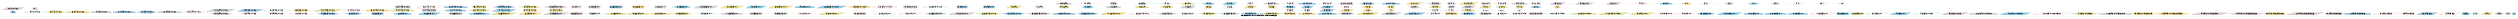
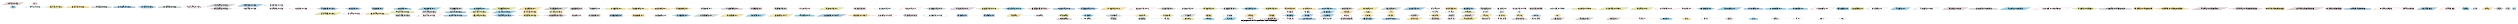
  digraph {
    label="Tree-decomposition of width 4 for register allocator (function _webclient_appcall)"
    rankdir=LR
    node [color=teal fillcolor=khaki shape=parallelogram style=filled]
    edge [color=teal style=dashed]
    n1 [color=gray40 fillcolor=skyblue label="0 | : " shape=box]
    n2 [color=deeppink fillcolor=lightgrey label="1 | 97 : " shape=box]
    n3 [color=gray40 fillcolor=lightgrey label="2 | 96 97 : " shape=hexagon]
    n4 [fillcolor=white label="3 | 3 96 : " shape=house]
    n5 [color=deeppink label="204 | 96 : "]
    n6 [fillcolor=skyblue label="4 | 3 95 96 : " shape=box]
    n7 [color=red fillcolor=white label="5 | 3 94 95 96 : 32 33 "]
    n8 [color=red fillcolor=white label="6 | 3 93 94 96 : 28 29 32 33 " shape=box]
    n9 [color=red fillcolor=skyblue label="203 | 3 94 96 : 32 33 "]
    n10 [color=red fillcolor=skyblue label="7 | 3 92 93 96 : 24 25 28 29 32 33 " shape=house]
    n11 [color=red fillcolor=white label="202 | 3 93 96 : 28 29 32 33 "]
    n12 [color=red fillcolor=lightgrey label="8 | 3 91 92 96 : 24 25 28 29 30 31 32 33 "]
    n13 [color=deeppink fillcolor=lightgrey label="201 | 3 92 96 : 24 25 28 29 32 33 " shape=box]
    n14 [color=deeppink fillcolor=lightgrey label="9 | 3 90 91 96 : 10 11 24 25 28 29 30 31 32 33 " shape=hexagon]
    n15 [color=deeppink label="200 | 3 91 96 : 24 25 28 29 30 31 32 33 " shape=box]
    n16 [color=red label="10 | 3 89 90 96 : 10 11 24 25 26 27 28 29 30 31 " shape=hexagon]
    n17 [color=deeppink fillcolor=lightgrey label="199 | 3 90 96 : 10 11 24 25 28 29 30 31 "]
    n18 [color=gray40 fillcolor=lightgrey label="11 | 3 88 89 96 : 10 11 24 25 26 27 28 29 " shape=house]
    n19 [color=red label="198 | 3 89 96 : 10 11 24 25 26 27 28 29 " shape=box]
    n20 [color=deeppink fillcolor=white label="12 | 3 87 88 96 : 10 11 22 23 24 25 26 27 "]
    n21 [label="197 | 3 88 96 : 10 11 24 25 26 27 " shape=hexagon]
    n22 [color=gray40 fillcolor=lightgrey label="13 | 3 86 87 96 : 10 11 22 23 24 25 " shape=house]
    n23 [fillcolor=skyblue label="196 | 3 87 96 : 10 11 22 23 24 25 "]
    n24 [fillcolor=white label="14 | 3 85 86 96 : 10 11 22 23 "]
    n25 [color=red fillcolor=lightgrey label="195 | 3 86 96 : 10 11 22 23 "]
    n26 [color=gray40 fillcolor=white label="15 | 3 84 85 96 : 10 11 "]
    n27 [color=gray40 fillcolor=skyblue label="194 | 3 85 96 : 10 11 "]
    n28 [color=gray40 label="16 | 3 83 84 85 96 : 10 11 " shape=box]
    n29 [color=red fillcolor=white label="17 | 3 82 83 85 96 : 10 11 "]
    n30 [fillcolor=skyblue label="193 | 3 83 85 96 : 10 11 " shape=box]
    n31 [fillcolor=skyblue label="18 | 3 81 82 85 96 : 10 11 " shape=house]
    n32 [color=gray40 fillcolor=skyblue label="192 | 3 82 85 96 : 10 11 " shape=house]
    n33 [fillcolor=skyblue label="19 | 3 80 81 85 96 : 10 11 "]
    n34 [color=deeppink fillcolor=skyblue label="191 | 3 81 85 96 : 10 11 " shape=house]
    n35 [color=red fillcolor=white label="20 | 3 79 80 96 : 10 11 21 " shape=house]
    n36 [color=deeppink fillcolor=white label="190 | 3 80 96 : 10 11 " shape=hexagon]
    n37 [color=gray40 fillcolor=skyblue label="205 | 3 80 85 96 : 10 11 " shape=hexagon]
    n38 [label="21 | 3 78 79 96 : 10 11 19 20 21 "]
    n39 [label="189 | 3 79 96 : 10 11 21 "]
    n40 [fillcolor=white label="22 | 3 77 78 96 : 10 11 19 20 21 " shape=house]
    n41 [color=gray40 label="188 | 3 78 96 : 10 11 19 20 21 " shape=house]
    n42 [color=deeppink fillcolor=white label="23 | 3 76 77 96 : 10 11 19 20 " shape=box]
    n43 [color=red fillcolor=lightgrey label="187 | 3 77 96 : 10 11 19 20 " shape=box]
    n44 [color=gray40 fillcolor=lightgrey label="24 | 3 75 76 96 : 10 11 " shape=box]
    n45 [color=gray40 fillcolor=white label="186 | 3 76 96 : 10 11 " shape=hexagon]
    n46 [color=red label="25 | 3 74 75 96 : 10 11 " shape=box]
    n47 [color=gray40 fillcolor=skyblue label="185 | 3 75 96 : 10 11 " shape=hexagon]
    n48 [color=red fillcolor=skyblue label="26 | 3 73 74 96 : 10 11 "]
    n49 [color=gray40 fillcolor=white label="184 | 3 74 96 : 10 11 " shape=hexagon]
    n50 [color=gray40 label="27 | 3 72 73 96 : 10 11 "]
    n51 [fillcolor=lightgrey label="183 | 3 73 96 : 10 11 "]
    n52 [color=gray40 fillcolor=skyblue label="28 | 3 71 72 96 : 10 11 " shape=house]
    n53 [color=gray40 fillcolor=lightgrey label="182 | 3 72 96 : 10 11 " shape=hexagon]
    n54 [color=deeppink label="29 | 3 70 71 96 : 10 11 " shape=box]
    n55 [color=deeppink label="181 | 3 71 96 : 10 11 " shape=house]
    n56 [label="30 | 3 69 70 71 96 : 10 11 " shape=hexagon]
    n57 [fillcolor=lightgrey label="31 | 3 68 69 71 96 : 10 11 " shape=hexagon]
    n58 [color=gray40 fillcolor=skyblue label="180 | 3 69 71 96 : 10 11 " shape=hexagon]
    n59 [color=gray40 fillcolor=white label="32 | 3 67 68 71 96 : 10 11 " shape=hexagon]
    n60 [label="179 | 3 68 71 96 : 10 11 " shape=hexagon]
    n61 [color=red fillcolor=white label="33 | 3 66 67 71 96 : 10 11 18 "]
    n62 [color=gray40 fillcolor=lightgrey label="178 | 3 67 71 96 : 10 11 " shape=hexagon]
    n63 [color=deeppink fillcolor=skyblue label="34 | 3 65 66 71 96 : 10 11 18 " shape=hexagon]
    n64 [color=red label="177 | 3 66 71 96 : 10 11 18 "]
    n65 [color=red fillcolor=lightgrey label="35 | 3 64 65 71 96 : 10 11 17 18 " shape=hexagon]
    n66 [color=red fillcolor=skyblue label="176 | 3 65 71 96 : 10 11 18 " shape=house]
    n67 [label="36 | 3 63 64 71 96 : 10 11 17 18 " shape=hexagon]
    n68 [fillcolor=skyblue label="175 | 3 64 71 96 : 10 11 17 18 " shape=hexagon]
    n69 [fillcolor=lightgrey label="37 | 3 62 63 71 96 : 10 11 17 " shape=hexagon]
    n70 [color=deeppink fillcolor=lightgrey label="174 | 3 63 71 96 : 10 11 17 "]
    n71 [fillcolor=white label="38 | 3 61 62 71 96 : 10 11 " shape=house]
    n72 [color=red fillcolor=white label="173 | 3 62 71 96 : 10 11 "]
    n73 [label="39 | 3 60 61 71 96 : 10 11 "]
    n74 [color=red fillcolor=lightgrey label="172 | 3 61 71 96 : 10 11 " shape=box]
    n75 [fillcolor=lightgrey label="40 | 3 59 60 71 96 : 10 11 " shape=box]
    n76 [color=red fillcolor=white label="171 | 3 60 71 96 : 10 11 " shape=box]
    n77 [color=deeppink fillcolor=lightgrey label="41 | 3 58 59 60 96 : 10 11 " shape=house]
    n78 [color=red fillcolor=lightgrey label="170 | 3 59 60 96 : 10 11 " shape=box]
    n79 [color=gray40 label="42 | 3 57 58 60 96 : 10 11 " shape=hexagon]
    n80 [fillcolor=white label="169 | 3 58 60 96 : 10 11 " shape=box]
    n81 [color=gray40 label="43 | 3 56 57 60 96 : 10 11 " shape=house]
    n82 [color=deeppink label="168 | 3 57 60 96 : 10 11 " shape=house]
    n83 [fillcolor=white label="44 | 3 55 56 57 96 : 10 11 " shape=hexagon]
    n84 [color=gray40 label="167 | 3 56 57 96 : 10 11 " shape=house]
    n85 [color=gray40 fillcolor=lightgrey label="45 | 3 54 55 57 96 : 10 11 "]
    n86 [color=red fillcolor=lightgrey label="166 | 3 55 57 96 : 10 11 " shape=box]
    n87 [label="46 | 3 53 54 57 96 : 10 11 "]
    n88 [color=deeppink label="165 | 3 54 57 96 : 10 11 "]
    n89 [fillcolor=lightgrey label="47 | 3 52 53 57 96 : 10 11 " shape=box]
    n90 [fillcolor=skyblue label="164 | 3 53 57 96 : 10 11 " shape=house]
    n91 [color=red fillcolor=skyblue label="48 | 3 51 52 96 : 10 11 " shape=box]
    n92 [fillcolor=skyblue label="163 | 3 52 96 : 10 11 " shape=house]
    n93 [color=gray40 fillcolor=skyblue label="206 | 3 52 57 96 : 10 11 "]
    n94 [color=deeppink fillcolor=skyblue label="49 | 3 50 51 96 : 10 11 15 16 " shape=hexagon]
    n95 [color=deeppink fillcolor=skyblue label="162 | 3 51 96 : 10 11 " shape=hexagon]
    n96 [color=deeppink fillcolor=white label="50 | 3 49 50 96 : 10 11 15 16 " shape=box]
    n97 [color=deeppink fillcolor=white label="161 | 3 50 96 : 10 11 15 16 " shape=house]
    n98 [color=deeppink fillcolor=skyblue label="51 | 46 48 49 : 10 11 15 16 " shape=house]
    n99 [color=red fillcolor=skyblue label="110 | 46 49 : 10 11 15 16 " shape=hexagon]
    n100 [fillcolor=lightgrey label="207 | 46 49 96 : 10 11 15 16 " shape=house]
    n101 [color=red label="52 | 46 47 48 : 10 11 15 16 " shape=house]
    n102 [fillcolor=lightgrey label="109 | 46 48 : 10 11 15 16 " shape=house]
    n103 [fillcolor=white label="53 | 3 45 46 96 : 10 11 15 16 " shape=house]
-   n104 [color=red label="158 | 3 45 96 : 10 11 15 16 " shape=box]
    n105 [label="54 | 3 44 45 96 : 10 11 15 16 "]
    n106 [color=deeppink fillcolor=white label="157 | 3 44 96 : 10 11 15 16 " shape=hexagon]
    n107 [color=red label="55 | 3 41 44 96 : 10 11 15 16 " shape=house]
    n108 [label="99 | 3 41 44 96 : 10 11 15 16 " shape=house]
    n109 [fillcolor=lightgrey label="106 | 3 41 44 96 : 10 11 15 16 " shape=box]
    n110 [color=gray40 fillcolor=lightgrey label="210 | 41 44 96 : 10 11 15 16 " shape=box]
    n111 [color=red fillcolor=white label="156 | 3 41 96 : 10 11 15 16 "]
    n112 [label="56 | 41 43 44 : 10 11 15 16 " shape=hexagon]
    n113 [color=gray40 fillcolor=skyblue label="112 | 41 43 : 10 11 15 16 "]
    n114 [color=deeppink label="57 | 41 42 43 : 10 11 15 16 " shape=box]
    n115 [color=gray40 label="211 | 42 43 : 10 11 15 16 " shape=box]
    n116 [color=deeppink fillcolor=skyblue label="58 | 3 40 41 96 : 10 11 15 16 " shape=house]
    n117 [color=gray40 label="155 | 3 40 96 : 10 11 15 16 " shape=box]
    n118 [color=deeppink fillcolor=skyblue label="59 | 3 39 40 96 : 10 11 15 16 " shape=hexagon]
    n119 [color=gray40 label="154 | 3 39 96 : 10 11 15 16 " shape=hexagon]
    n120 [color=red fillcolor=lightgrey label="60 | 3 38 39 96 : 10 11 15 16 " shape=hexagon]
    n121 [color=deeppink fillcolor=white label="153 | 3 38 96 : 10 11 " shape=box]
    n122 [color=red fillcolor=lightgrey label="61 | 3 37 38 96 : 10 11 " shape=box]
    n123 [color=red fillcolor=skyblue label="62 | 3 36 37 38 96 : 10 11 " shape=box]
    n124 [color=deeppink label="152 | 3 36 38 96 : 10 11 " shape=box]
    n125 [color=gray40 fillcolor=white label="63 | 3 35 36 38 96 : 10 11 " shape=box]
    n126 [color=gray40 fillcolor=skyblue label="151 | 3 35 38 96 : 10 11 " shape=hexagon]
    n127 [fillcolor=lightgrey label="64 | 3 34 35 38 96 : 10 11 "]
    n128 [color=gray40 label="213 | 3 34 38 96 : 10 11 "]
    n129 [fillcolor=skyblue label="150 | 3 34 96 : 10 11 "]
    n130 [color=gray40 label="65 | 3 33 34 96 : 10 11 14 "]
    n131 [fillcolor=skyblue label="149 | 3 33 96 : 10 11 14 " shape=house]
    n132 [color=red fillcolor=skyblue label="66 | 3 32 33 96 : 10 11 12 13 14 "]
    n133 [color=red label="148 | 3 32 96 : 10 11 12 13 14 " shape=hexagon]
    n134 [color=red fillcolor=white label="67 | 3 31 32 96 : 10 11 12 13 14 " shape=hexagon]
    n135 [color=deeppink fillcolor=lightgrey label="147 | 3 31 96 : 10 11 12 13 " shape=box]
    n136 [fillcolor=white label="68 | 3 30 31 96 : 10 11 12 13 " shape=house]
    n137 [color=deeppink fillcolor=skyblue label="146 | 3 30 96 : 10 11 " shape=box]
    n138 [color=deeppink fillcolor=skyblue label="69 | 3 29 30 96 : 10 11 " shape=box]
    n139 [color=gray40 label="145 | 3 29 96 : "]
    n140 [color=gray40 fillcolor=white label="70 | 3 28 29 96 : " shape=box]
    n141 [label="104 | 3 28 29 96 : " shape=box]
    n142 [color=red fillcolor=lightgrey label="105 | 3 28 29 96 : " shape=house]
    n143 [fillcolor=skyblue label="127 | 3 28 29 : " shape=hexagon]
    n144 [color=gray40 fillcolor=white label="221 | 3 29 96 : " shape=house]
    n145 [fillcolor=lightgrey label="71 | 3 27 28 29 : " shape=house]
    n146 [label="126 | 3 27 29 : " shape=house]
    n147 [color=gray40 label="72 | 3 26 27 29 : " shape=hexagon]
    n148 [fillcolor=lightgrey label="214 | 3 26 29 : "]
    n149 [color=red label="125 | 3 26 : " shape=box]
    n150 [fillcolor=white label="73 | 3 25 26 : "]
    n151 [color=deeppink label="124 | 3 25 : "]
    n152 [color=gray40 label="74 | 3 23 25 : " shape=box]
    n153 [color=red fillcolor=white label="100 | 3 23 25 : " shape=box]
    n154 [color=gray40 fillcolor=skyblue label="103 | 3 23 25 : " shape=hexagon]
    n155 [fillcolor=white label="115 | 23 25 : " shape=hexagon]
    n156 [color=deeppink fillcolor=skyblue label="123 | 3 23 : "]
    n157 [color=deeppink fillcolor=skyblue label="75 | 23 24 25 : "]
    n158 [color=deeppink label="215 | 24 25 : "]
    n159 [color=red label="216 | 25 : " shape=house]
    n160 [color=red fillcolor=skyblue label="76 | 3 22 23 : "]
    n161 [color=red fillcolor=white label="122 | 3 22 : " shape=house]
    n162 [color=red label="77 | 3 21 22 : " shape=hexagon]
    n163 [color=gray40 label="121 | 3 21 : " shape=box]
    n164 [color=gray40 fillcolor=lightgrey label="78 | 3 19 21 : " shape=hexagon]
    n165 [color=gray40 fillcolor=white label="101 | 3 19 21 : " shape=hexagon]
    n166 [color=gray40 label="102 | 3 19 21 : " shape=hexagon]
    n167 [color=red fillcolor=white label="117 | 19 21 : " shape=house]
    n168 [fillcolor=lightgrey label="120 | 3 19 : " shape=box]
    n169 [label="79 | 19 20 21 : " shape=house]
    n170 [color=gray40 fillcolor=white label="217 | 20 21 : " shape=box]
    n171 [fillcolor=white label="218 | 21 : " shape=box]
    n172 [color=deeppink fillcolor=lightgrey label="80 | 3 18 19 : "]
    n173 [label="119 | 3 18 : "]
    n174 [label="81 | 3 17 18 : " shape=hexagon]
    n175 [color=gray40 label="219 | 17 18 : " shape=box]
    n176 [color=red fillcolor=skyblue label="220 | 18 : " shape=house]
    n177 [fillcolor=lightgrey label="82 | 3 16 96 : " shape=box]
    n178 [color=gray40 fillcolor=white label="143 | 3 16 : " shape=hexagon]
    n179 [color=gray40 label="83 | 3 15 16 : " shape=house]
    n180 [fillcolor=skyblue label="142 | 3 15 : " shape=house]
    n181 [fillcolor=skyblue label="84 | 3 14 15 : "]
    n182 [color=deeppink fillcolor=white label="141 | 3 14 : " shape=box]
    n183 [color=deeppink fillcolor=lightgrey label="85 | 3 13 14 : 8 9 " shape=house]
    n184 [color=deeppink fillcolor=white label="140 | 3 13 : 8 9 " shape=house]
    n185 [color=deeppink fillcolor=skyblue label="86 | 3 12 13 : 6 7 8 9 " shape=house]
    n186 [fillcolor=white label="139 | 3 12 : 6 7 8 9 " shape=house]
    n187 [color=deeppink fillcolor=lightgrey label="87 | 3 11 12 : 2 3 6 7 8 9 " shape=box]
    n188 [color=red fillcolor=skyblue label="138 | 3 11 : 2 3 6 7 " shape=hexagon]
    n189 [color=deeppink fillcolor=skyblue label="88 | 3 10 11 : 2 3 6 7 " shape=house]
    n190 [color=deeppink label="137 | 3 10 : 2 3 "]
    n191 [color=red fillcolor=lightgrey label="89 | 3 9 10 : 2 3 " shape=hexagon]
    n192 [color=deeppink fillcolor=white label="136 | 3 9 : 2 3 " shape=box]
    n193 [color=gray40 label="90 | 3 8 9 : 2 3 4 5 "]
    n194 [color=red fillcolor=white label="135 | 3 8 : 2 3 4 5 " shape=box]
    n195 [color=red fillcolor=white label="91 | 3 7 8 : 2 3 4 5 " shape=hexagon]
    n196 [color=deeppink fillcolor=lightgrey label="134 | 3 7 : 2 3 4 5 " shape=house]
    n197 [color=gray40 fillcolor=white label="92 | 3 6 7 : 2 3 4 5 " shape=box]
    n198 [color=deeppink fillcolor=lightgrey label="133 | 3 6 : 2 3 "]
    n199 [color=gray40 fillcolor=lightgrey label="93 | 3 5 6 : 0 1 2 3 "]
    n200 [color=red fillcolor=lightgrey label="132 | 3 5 : 0 1 "]
    n201 [color=deeppink fillcolor=white label="94 | 3 4 5 : 0 1 " shape=hexagon]
    n202 [fillcolor=skyblue label="222 | 3 5 : 0 1 " shape=house]
    n203 [color=deeppink label="131 | 3 : " shape=house]
    n204 [color=gray40 fillcolor=white label="95 | 2 3 : "]
    n205 [color=deeppink fillcolor=lightgrey label="130 | 2 : " shape=hexagon]
    n206 [color=gray40 fillcolor=skyblue label="96 | 1 2 : " shape=house]
    n207 [fillcolor=lightgrey label="129 | 1 : " shape=hexagon]
    n208 [color=gray40 fillcolor=white label="97 | 0 1 : "]
    n209 [color=gray40 fillcolor=white label="223 | 1 : "]
    n210 [color=deeppink fillcolor=white label="128 | : " shape=hexagon]
    n211 [color=deeppink fillcolor=white label="98 | 3 46 49 96 : 10 11 15 16 " shape=hexagon]
    n212 [fillcolor=lightgrey label="107 | 3 46 49 96 : 10 11 15 16 "]
    n213 [color=deeppink fillcolor=lightgrey label="224 | 3 46 49 96 : 10 11 15 16 " shape=hexagon]
    n214 [color=deeppink fillcolor=skyblue label="159 | 3 46 96 : 10 11 15 16 "]
    n215 [color=red fillcolor=white label="160 | 3 49 96 : 10 11 15 16 " shape=box]
    n216 [color=red fillcolor=skyblue label="113 | 41 44 : 10 11 15 16 " shape=house]
    n217 [color=gray40 fillcolor=lightgrey label="144 | 3 96 : " shape=box]
    n218 [color=red fillcolor=skyblue label="108 | : " shape=hexagon]
    n219 [fillcolor=white label="209 | 48 : 10 11 15 16 " shape=house]
    n220 [color=gray40 label="208 | 47 48 : 10 11 15 16 " shape=hexagon]
    n221 [color=deeppink fillcolor=lightgrey label="111 | : " shape=box]
    n222 [color=red label="114 | : " shape=hexagon]
    n223 [fillcolor=white label="116 | : " shape=box]
    n224 [color=deeppink label="118 | : " shape=hexagon]
    n225 [color=red fillcolor=lightgrey label="212 | 43 : 10 11 15 16 "]
    n2 -> n1 [color=darkorange]
    n3 -> n2
    n4 -> n5 [color=darkorange style=dotted]
    n5 -> n3 [style=dotted]
    n6 -> n4
    n7 -> n6
    n8 -> n9 [color=darkorange style=dotted]
    n9 -> n7 [color=darkorange]
    n10 -> n11 [color=darkorange]
    n11 -> n8 [color=darkorange style=solid]
    n12 -> n13 [color=darkorange style=dotted]
    n13 -> n10
    n14 -> n15 [style=dotted]
    n15 -> n12 [color=darkorange style=dotted]
    n16 -> n17 [color=darkorange style=dotted]
    n17 -> n14
    n18 -> n19
    n19 -> n16 [style=dotted]
    n20 -> n21 [style=dotted]
    n21 -> n18 [style=solid]
    n22 -> n23 [style=dotted]
    n23 -> n20 [color=darkorange]
    n24 -> n25 [style=dotted]
    n25 -> n22 [style=solid]
    n26 -> n27 [color=darkorange style=dotted]
    n27 -> n24
    n28 -> n26 [style=solid]
    n29 -> n30 [style=solid]
    n30 -> n28
    n31 -> n32
    n32 -> n29 [style=dotted]
    n33 -> n34 [color=darkorange]
    n34 -> n31
    n35 -> n36 [style=solid]
    n36 -> n37 [color=darkorange style=dotted]
    n37 -> n33 [color=darkorange]
    n38 -> n39 [style=solid]
    n39 -> n35 [color=darkorange style=solid]
    n40 -> n41
    n41 -> n38 [color=darkorange style=dotted]
    n42 -> n43 [style=dotted]
    n43 -> n40 [style=dotted]
    n44 -> n45 [style=dotted]
    n45 -> n42
    n46 -> n47
    n47 -> n44 [style=dotted]
    n48 -> n49 [style=dotted]
    n49 -> n46 [color=darkorange style=solid]
    n50 -> n51 [color=darkorange]
    n51 -> n48
    n52 -> n53 [color=darkorange]
    n53 -> n50 [color=darkorange]
    n54 -> n55
    n55 -> n52 [color=darkorange]
    n56 -> n54 [style=solid]
    n57 -> n58
    n58 -> n56 [color=darkorange]
    n59 -> n60 [color=darkorange style=solid]
    n60 -> n57 [style=solid]
    n61 -> n62 [color=darkorange]
    n62 -> n59 [color=darkorange style=dotted]
    n63 -> n64 [style=dotted]
    n64 -> n61 [style=dotted]
    n65 -> n66 [style=dotted]
    n66 -> n63 [color=darkorange]
    n67 -> n68 [style=dotted]
    n68 -> n65 [color=darkorange style=solid]
    n69 -> n70
    n70 -> n67 [style=dotted]
    n71 -> n72 [color=darkorange style=dotted]
    n72 -> n69 [color=darkorange style=dotted]
    n73 -> n74
    n74 -> n71 [color=darkorange style=solid]
    n75 -> n76 [color=darkorange style=solid]
    n76 -> n73 [style=solid]
    n77 -> n78 [style=solid]
    n78 -> n75 [color=darkorange style=solid]
    n79 -> n80 [color=darkorange style=solid]
    n80 -> n77 [style=solid]
    n81 -> n82 [color=darkorange style=dotted]
    n82 -> n79 [style=solid]
    n83 -> n84 [style=solid]
    n84 -> n81 [color=darkorange style=solid]
    n85 -> n86 [style=solid]
    n86 -> n83 [color=darkorange]
    n87 -> n88
    n88 -> n85 [color=darkorange]
    n89 -> n90 [style=solid]
    n90 -> n87 [style=solid]
    n91 -> n92 [color=darkorange style=solid]
    n92 -> n93 [color=darkorange style=dotted]
    n93 -> n89 [color=darkorange style=solid]
    n94 -> n95 [style=solid]
    n95 -> n91 [style=dotted]
    n96 -> n97 [style=solid]
    n97 -> n94 [color=darkorange style=dotted]
    n98 -> n99 [color=darkorange style=solid]
    n99 -> n100
    n100 -> n211 [color=darkorange]
    n101 -> n102 [color=darkorange]
    n102 -> n98 [style=dotted]
-   n103 -> n104 [style=solid]
-   n104 -> n105 [style=solid]
    n105 -> n106 [style=dotted]
    n106 -> n107 [color=darkorange]
    n107 -> n108
    n107 -> n109
    n108 -> n110 [color=darkorange]
    n109 -> n111
    n110 -> n216 [color=darkorange style=solid]
    n111 -> n116
    n112 -> n113 [color=darkorange style=solid]
    n113 -> n114 [color=darkorange style=solid]
    n114 -> n115 [style=solid]
    n115 -> n86 [color=darkorange style=solid]
    n116 -> n117 [color=darkorange style=dotted]
    n117 -> n118 [color=darkorange style=solid]
    n118 -> n119
    n119 -> n120 [style=solid]
    n120 -> n121 [color=darkorange]
    n121 -> n122
    n122 -> n123 [color=darkorange]
    n123 -> n124 [color=darkorange style=solid]
    n124 -> n125 [color=darkorange]
    n125 -> n126 [style=dotted]
    n126 -> n127
    n127 -> n128 [color=darkorange style=solid]
    n128 -> n129
    n129 -> n130 [color=darkorange style=solid]
    n130 -> n131 [color=darkorange style=dotted]
    n131 -> n132 [style=solid]
    n132 -> n133 [color=darkorange style=solid]
    n133 -> n134 [style=solid]
    n134 -> n135
    n135 -> n136
    n136 -> n137 [color=darkorange style=dotted]
    n137 -> n138 [color=darkorange style=solid]
    n138 -> n139 [color=darkorange]
    n139 -> n140 [style=solid]
    n140 -> n141
    n140 -> n142 [color=darkorange style=dotted]
    n141 -> n143 [color=darkorange style=solid]
    n142 -> n144
    n143 -> n145 [style=dotted]
    n144 -> n217 [color=darkorange style=solid]
    n145 -> n146 [color=darkorange style=solid]
    n146 -> n147 [color=darkorange style=dotted]
    n147 -> n148
    n148 -> n149 [color=darkorange style=solid]
    n149 -> n150 [color=darkorange style=dotted]
    n150 -> n151 [color=darkorange]
    n151 -> n152 [color=darkorange]
    n152 -> n153 [color=darkorange style=solid]
    n152 -> n154 [style=solid]
    n153 -> n155 [style=dotted]
    n154 -> n156 [style=solid]
    n155 -> n157 [color=darkorange]
    n156 -> n160 [color=darkorange style=solid]
    n157 -> n158
    n158 -> n159 [color=darkorange style=dotted]
    n159 -> n222 [color=darkorange style=solid]
    n160 -> n161 [color=darkorange]
    n161 -> n162 [style=dotted]
    n162 -> n163
    n163 -> n164 [color=darkorange style=dotted]
    n164 -> n165 [color=darkorange style=solid]
    n164 -> n166 [style=dotted]
    n165 -> n167
    n166 -> n168 [color=darkorange style=dotted]
    n167 -> n169
    n168 -> n172
    n169 -> n170 [color=darkorange style=dotted]
    n170 -> n171
    n171 -> n223
    n172 -> n173 [color=darkorange style=solid]
    n173 -> n174 [style=solid]
    n174 -> n175
    n175 -> n176 [color=darkorange style=dotted]
    n176 -> n224 [color=darkorange style=dotted]
    n177 -> n178 [style=solid]
    n178 -> n179 [color=darkorange style=solid]
    n179 -> n180 [style=solid]
    n180 -> n181 [color=darkorange]
    n181 -> n182 [style=dotted]
    n182 -> n183 [color=darkorange]
    n183 -> n184
    n184 -> n185 [style=solid]
    n185 -> n186 [color=darkorange style=dotted]
    n186 -> n187 [style=solid]
    n187 -> n188 [style=dotted]
    n188 -> n189 [style=solid]
    n189 -> n190 [color=darkorange style=dotted]
    n190 -> n191 [style=solid]
    n191 -> n192 [color=darkorange]
    n192 -> n193 [color=darkorange style=solid]
    n193 -> n194 [color=darkorange style=dotted]
    n194 -> n195 [color=darkorange style=solid]
    n195 -> n196 [style=dotted]
    n196 -> n197 [color=darkorange style=solid]
    n197 -> n198 [style=dotted]
    n198 -> n199 [color=darkorange style=solid]
    n199 -> n200 [color=darkorange]
    n200 -> n201 [color=darkorange style=solid]
    n201 -> n202 [color=darkorange style=solid]
    n202 -> n203
    n203 -> n204 [color=darkorange style=dotted]
    n204 -> n205
    n205 -> n206 [style=dotted]
    n206 -> n207 [style=dotted]
    n207 -> n208
    n208 -> n209 [color=darkorange style=dotted]
    n209 -> n210
    n211 -> n212 [style=dotted]
    n211 -> n213 [color=darkorange]
    n212 -> n214 [color=darkorange style=dotted]
    n213 -> n215
    n214 -> n103 [style=solid]
    n215 -> n96 [style=dotted]
    n216 -> n112 [color=darkorange style=dotted]
    n217 -> n177 [style=dotted]
    n218 -> n219 [style=dotted]
    n219 -> n220 [style=dotted]
    n220 -> n101 [style=solid]
    n225 -> n221 [color=darkorange]
  }
